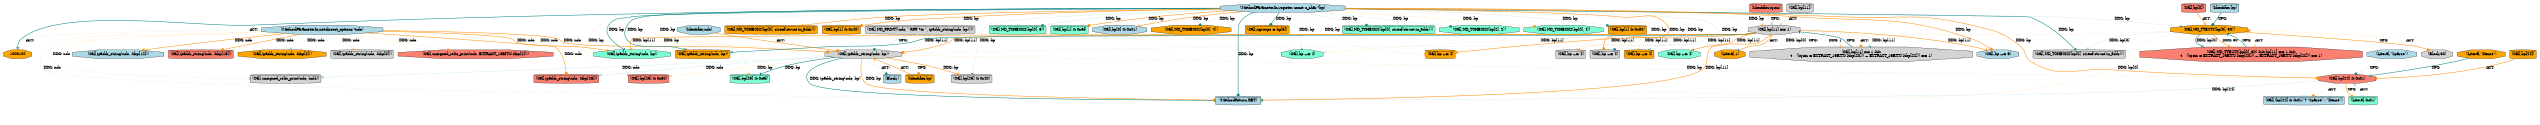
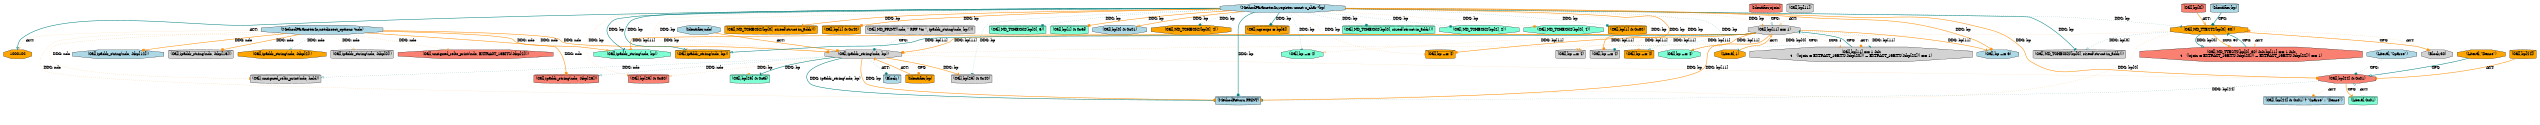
  digraph {
    node [fillcolor=orange shape=cylinder style=filled]
    edge [arrowhead=tee color=darkorange style=dotted]
    n1 [fillcolor=salmon label="(Call,bp[24] & 0x01)" shape=octagon]
    n2 [fillcolor=aquamarine label="(Literal,0x01)"]
    n3 [fillcolor=lightblue label="(Call,(bp[24] & 0x01) ? \"Sparse\" : \"Dense\")"]
-   n4 [fillcolor=lightblue label="(MethodReturn,RET)"]
+   n4 [fillcolor=lightblue label="(MethodReturn,PRINT)"]
    n5 [fillcolor=lightgrey label="(Call,ipaddr_string(ndo, bp))" shape=octagon]
    n6 [fillcolor=lightgrey label="(Call,unsigned_relts_print(ndo, hold))"]
    n7 [fillcolor=salmon label="(Call,bp[25] & 0x80)"]
    n8 [fillcolor=salmon label="(Call,ipaddr_string(ndo, &bp[26]))"]
    n9 [fillcolor=lightblue label="(Block,)"]
    n10 [label="(Identifier,bp)"]
    n11 [fillcolor=aquamarine label="(Call,bp[25] & 0x3f)"]
    n12 [fillcolor=lightgrey label="(Call,bp[25] & 0x40)"]
    n13 [fillcolor=lightblue label="(MethodParameterIn,netdissect_options *ndo)" shape=octagon]
    n14 [fillcolor=lightblue label="(Call,ipaddr_string(ndo, &bp[12]))" shape=octagon]
    n15 [fillcolor=aquamarine label="(Call,ipaddr_string(ndo, bp))" shape=octagon]
-   n16 [fillcolor=salmon label="(Call,ipaddr_string(ndo, &bp[16]))"]
+   n16 [fillcolor=lightgrey label="(Call,ipaddr_string(ndo, &bp[16]))"]
    n17 [label="(Call,ipaddr_string(ndo, bp))"]
    n18 [label="(Call,ipaddr_string(ndo, &bp[2]))" shape=octagon]
    n19 [fillcolor=lightgrey label="(Call,ipaddr_string(ndo, &bp[0]))"]
    n20 [fillcolor=salmon label="(Call,unsigned_relts_print(ndo, EXTRACT_16BITS(&bp[2])))" shape=octagon]
    1000102 [shape=octagon]
    n22 [label="(Call,ND_TTEST2(bp[0], 30))" shape=octagon]
    n23 [fillcolor=salmon label="(Call,ND_TTEST2(bp[0], 30) && bp[11] == 1 &&\n\t    ((njoin = EXTRACT_16BITS(&bp[20])) + EXTRACT_16BITS(&bp[22])) == 1)" shape=octagon]
    n24 [fillcolor=lightgrey label="(Call,ND_TCHECK2(bp[0], sizeof(struct in_addr)))"]
    n25 [fillcolor=lightgrey label="(Block,30)" shape=octagon]
    n26 [fillcolor=lightblue label="(MethodParameterIn,register const u_char *bp)" shape=octagon]
    n27 [fillcolor=lightgrey label="(Call,bp[11] == 1)" shape=octagon]
    n28 [fillcolor=aquamarine label="(Call,bp += 4)" shape=octagon]
    n29 [label="(Call,ND_TCHECK2(bp[0], sizeof(struct in_addr)))"]
    n30 [label="(Call,bp[1] & 0x40)"]
    n31 [label="(Call,bp += 4)"]
    n32 [fillcolor=lightgrey label="(Call,bp += 4)"]
    n33 [fillcolor=aquamarine label="(Call,ND_TCHECK2(bp[0], 6))"]
    n34 [fillcolor=aquamarine label="(Call,bp[1] & 0x3f)"]
    n35 [fillcolor=lightblue label="(Call,bp[0] & 0x01)" shape=octagon]
    n36 [label="(Call,ND_TCHECK2(bp[0], 4))" shape=octagon]
    n37 [fillcolor=lightgrey label="(Call,bp += 4)"]
    n38 [label="(Call,ngroups = bp[3])"]
    n39 [label="(Call,bp += 4)"]
    n40 [fillcolor=aquamarine label="(Call,bp += 4)" shape=octagon]
    n41 [fillcolor=aquamarine label="(Call,ND_TCHECK2(bp[0], sizeof(struct in_addr)))"]
    n42 [fillcolor=aquamarine label="(Call,ND_TCHECK2(bp[2], 2))" shape=octagon]
    n43 [fillcolor=aquamarine label="(Call,ND_TCHECK2(bp[0], 4))" shape=octagon]
    n44 [label="(Call,bp[1] & 0x80)"]
    n45 [fillcolor=lightblue label="(Call,bp += 6)" shape=octagon]
    n46 [fillcolor=lightgrey label="(Call,bp[11] == 1 &&\n\t    ((njoin = EXTRACT_16BITS(&bp[20])) + EXTRACT_16BITS(&bp[22])) == 1)" shape=octagon]
    n47 [label="(Literal,1)" shape=octagon]
    n48 [label="(Literal,\"Dense\")" shape=octagon]
    n49 [fillcolor=salmon label="(Call,bp[0])"]
    n50 [fillcolor=lightblue label="(Identifier,ndo)" shape=octagon]
    n51 [label="(Call,bp[24])"]
    n52 [fillcolor=lightblue label="(Identifier,bp)"]
    n53 [fillcolor=lightblue label="(Literal,\"Sparse\")" shape=octagon]
    n54 [fillcolor=salmon label="(Identifier,njoin)"]
    n55 [fillcolor=lightgrey label="(Call,ND_PRINT((ndo, \" RPF %s \", ipaddr_string(ndo, bp))))"]
    n56 [fillcolor=lightgrey label="(Call,bp[11])"]
    n1 -> n2 [label="CFG: " style=bold]
    n1 -> n3 [arrowhead=box label="AST: "]
    n1 -> n4 [arrowhead=box color=teal label="DDG: bp[24]"]
    n2 -> n1 [arrowhead=onormal color=teal label="AST: "]
    n5 -> n1 [arrowhead=box label="DDG: bp"]
    n5 -> n4 [label="DDG: bp" style=bold]
    n5 -> n4 [color=teal label="DDG: ipaddr_string(ndo, bp)" style=bold]
    n5 -> n6 [arrowhead=onormal color=teal label="DDG: ndo"]
    n5 -> n7 [arrowhead=onormal label="DDG: bp"]
    n5 -> n8 [arrowhead=onormal color=teal label="DDG: ndo"]
    n5 -> n9 [arrowhead=box color=teal label="AST: "]
    n5 -> n10 [arrowhead=box label="CFG: "]
    n5 -> n11 [color=teal label="DDG: bp" style=bold]
    n5 -> n12 [label="DDG: bp" style=bold]
    n10 -> n5 [label="AST: " style=bold]
    n13 -> n4 [arrowhead=box label="DDG: ndo"]
    n13 -> n5 [arrowhead=box label="DDG: ndo" style=bold]
    n13 -> n6 [label="DDG: ndo"]
    n13 -> n8 [arrowhead=box label="DDG: ndo" style=bold]
    n13 -> n14 [arrowhead=box label="DDG: ndo" style=bold]
    n13 -> n15 [arrowhead=onormal label="DDG: ndo" style=bold]
    n13 -> n16 [arrowhead=box label="DDG: ndo" style=bold]
    n13 -> n17 [label="DDG: ndo"]
    n13 -> n18 [arrowhead=onormal color=teal label="DDG: ndo"]
    n13 -> n19 [arrowhead=onormal label="DDG: ndo"]
    n13 -> n20 [label="DDG: ndo"]
    n13 -> 1000102 [arrowhead=onormal label="AST: "]
    n22 -> n4 [label="DDG: bp[0]"]
    n22 -> n5 [arrowhead=onormal label="DDG: bp[0]"]
    n22 -> n23 [arrowhead=onormal label="AST: "]
    n22 -> n23 [arrowhead=onormal color=teal label="DDG: bp[0]" style=bold]
    n22 -> n23 [arrowhead=onormal label="DDG: 30" style=bold]
    n22 -> n24 [arrowhead=onormal color=teal label="DDG: bp[0]"]
    n22 -> n25 [arrowhead=box label="CFG: " style=bold]
    n23 -> n22 [color=teal label="CFG: " style=bold]
    n25 -> n22 [arrowhead=box label="AST: "]
    n26 -> n1 [arrowhead=box label="DDG: bp" style=bold]
    n26 -> n4 [arrowhead=box color=teal label="DDG: bp" style=bold]
    n26 -> n5 [label="DDG: bp"]
    n26 -> n7 [label="DDG: bp"]
    n26 -> n11 [label="DDG: bp"]
    n26 -> n12 [color=teal label="DDG: bp"]
    n26 -> n15 [color=teal label="DDG: bp" style=bold]
    n26 -> n17 [arrowhead=onormal color=teal label="DDG: bp" style=bold]
    n26 -> 1000102 [arrowhead=onormal color=teal label="AST: " style=bold]
    n26 -> n22 [color=teal label="DDG: bp"]
    n26 -> n24 [color=teal label="DDG: bp" style=bold]
    n26 -> n27 [label="DDG: bp"]
    n26 -> n28 [color=teal label="DDG: bp"]
    n26 -> n29 [label="DDG: bp" style=bold]
    n26 -> n30 [arrowhead=box label="DDG: bp" style=bold]
    n26 -> n31 [label="DDG: bp"]
    n26 -> n32 [label="DDG: bp"]
    n26 -> n33 [arrowhead=box color=teal label="DDG: bp"]
    n26 -> n34 [arrowhead=box label="DDG: bp" style=bold]
    n26 -> n35 [arrowhead=onormal label="DDG: bp" style=bold]
    n26 -> n36 [arrowhead=box color=teal label="DDG: bp"]
    n26 -> n37 [arrowhead=box label="DDG: bp" style=bold]
    n26 -> n38 [arrowhead=box color=teal label="DDG: bp" style=bold]
    n26 -> n39 [label="DDG: bp"]
    n26 -> n40 [arrowhead=onormal color=teal label="DDG: bp"]
    n26 -> n41 [arrowhead=box color=teal label="DDG: bp"]
    n26 -> n42 [arrowhead=box color=teal label="DDG: bp"]
    n26 -> n43 [arrowhead=box label="DDG: bp"]
    n26 -> n44 [arrowhead=box color=teal label="DDG: bp"]
    n26 -> n45 [arrowhead=box label="DDG: bp" style=bold]
    n27 -> n4 [label="DDG: bp[11]" style=bold]
    n27 -> n5 [arrowhead=box label="DDG: bp[11]" style=bold]
    n27 -> n15 [label="DDG: bp[11]" style=bold]
    n27 -> n17 [arrowhead=onormal color=teal label="DDG: bp[11]" style=bold]
    n27 -> n28 [arrowhead=onormal label="DDG: bp[11]"]
    n27 -> n31 [arrowhead=box label="DDG: bp[11]" style=bold]
    n27 -> n32 [label="DDG: bp[11]"]
    n27 -> n37 [arrowhead=box color=teal label="DDG: bp[11]"]
    n27 -> n39 [arrowhead=onormal color=teal label="DDG: bp[11]"]
    n27 -> n40 [arrowhead=onormal label="DDG: bp[11]" style=bold]
    n27 -> n45 [label="DDG: bp[11]" style=bold]
    n27 -> n46 [arrowhead=box label="AST: "]
    n27 -> n46 [color=teal label="DDG: bp[11]"]
    n27 -> n46 [label="DDG: 1"]
    n27 -> n47 [color=teal label="CFG: "]
    n46 -> n27 [color=teal label="CFG: " style=bold]
    n47 -> n27 [arrowhead=onormal label="AST: " style=bold]
    n48 -> n1 [arrowhead=onormal color=teal label="CFG: " style=bold]
    n49 -> n22 [arrowhead=onormal label="AST: " style=bold]
    n50 -> n5 [arrowhead=box label="AST: " style=bold]
    n51 -> n1 [label="AST: " style=bold]
    n52 -> n22 [arrowhead=box color=teal label="CFG: " style=bold]
    n53 -> n1 [arrowhead=box color=teal label="CFG: "]
    n54 -> n27 [arrowhead=onormal color=teal label="CFG: "]
    n55 -> n5 [arrowhead=box color=teal label="CFG: "]
    n56 -> n27 [arrowhead=onormal label="AST: "]
  }
